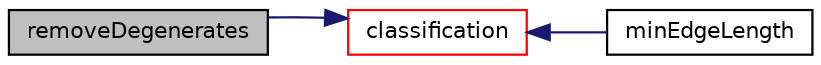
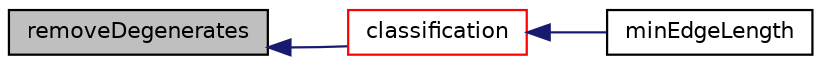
  digraph {
    rankdir=LR
    node [color=black fontname=Helvetica fontsize=10 shape=record]
    edge [color=midnightblue dir=back fontname=Helvetica fontsize=10 labelfontname=Helvetica labelfontsize=10 style=solid]
    n1 [fillcolor=grey75 fontcolor=black height=0.2 label=removeDegenerates style=filled width=0.4]
    n2 [color=red height=0.2 label=classification width=0.4]
    n3 [height=0.2 label=minEdgeLength width=0.4]
-   n2 -> n1
+   n1 -> n2
    n2 -> n3
  }
